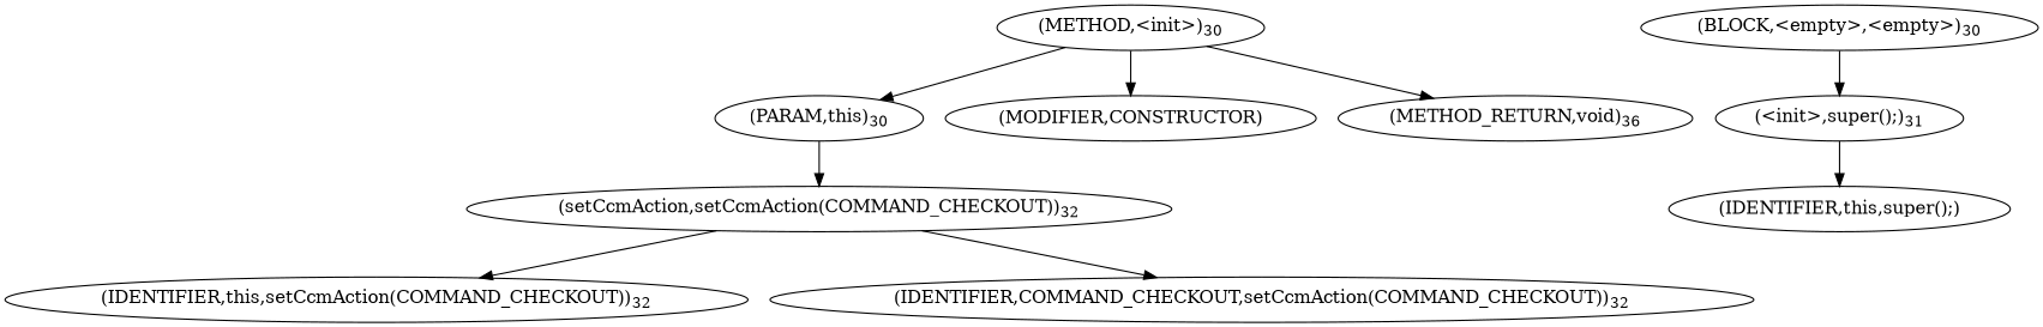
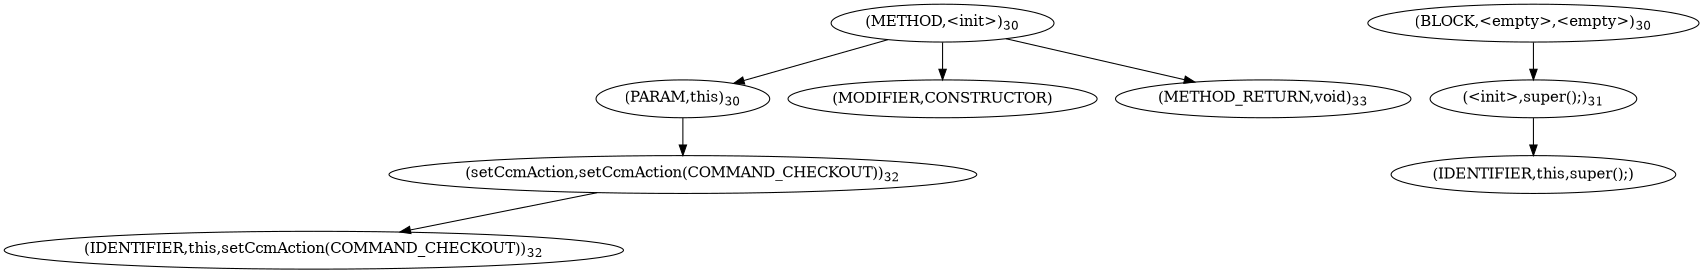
  digraph {
    n1 [label=<(METHOD,&lt;init&gt;)<SUB>30</SUB>>]
    n2 [label=<(PARAM,this)<SUB>30</SUB>>]
    n3 [label=<(MODIFIER,CONSTRUCTOR)>]
-   n4 [label=<(METHOD_RETURN,void)<SUB>36</SUB>>]
+   n4 [label=<(METHOD_RETURN,void)<SUB>33</SUB>>]
    n5 [label=<(setCcmAction,setCcmAction(COMMAND_CHECKOUT))<SUB>32</SUB>>]
    n6 [label=<(BLOCK,&lt;empty&gt;,&lt;empty&gt;)<SUB>30</SUB>>]
    n7 [label=<(&lt;init&gt;,super();)<SUB>31</SUB>>]
    n8 [label=<(IDENTIFIER,this,super();)>]
    n9 [label=<(IDENTIFIER,this,setCcmAction(COMMAND_CHECKOUT))<SUB>32</SUB>>]
-   n10 [label=<(IDENTIFIER,COMMAND_CHECKOUT,setCcmAction(COMMAND_CHECKOUT))<SUB>32</SUB>>]
    n1 -> n2
    n1 -> n3
    n1 -> n4
    n2 -> n5
    n5 -> n9
-   n5 -> n10
    n6 -> n7
    n7 -> n8
  }
